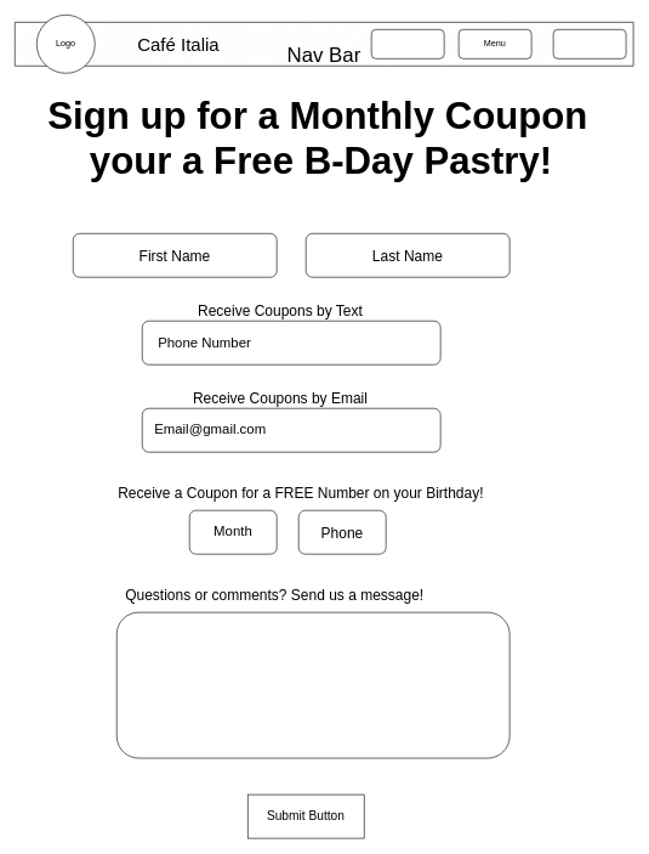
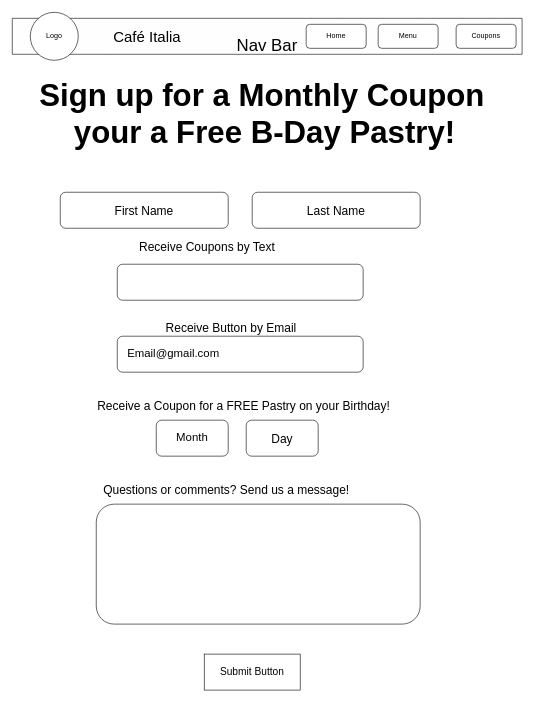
  <mxCell id="0" />
  <mxCell id="1" parent="0" />
  <mxCell id="2" value="" style="verticalLabelPosition=bottom;verticalAlign=top;html=1;shape=mxgraph.basic.patternFillRect;fillStyle=diag;step=5;fillStrokeWidth=0.2;fillStrokeColor=#dddddd;" vertex="1" parent="1"><mxGeometry y="30" width="850" height="60" as="geometry" x="20" /></mxCell>
  <mxCell id="3" value="Nav Bar" style="text;html=1;align=center;verticalAlign=middle;whiteSpace=wrap;rounded=0;fontSize=28;" vertex="1" parent="1"><mxGeometry x="360" y="60" width="170" height="30" as="geometry" /></mxCell>
  <mxCell id="4" value="" style="ellipse;whiteSpace=wrap;html=1;aspect=fixed;" vertex="1" parent="1"><mxGeometry x="50" y="20" width="80" height="80" as="geometry" /></mxCell>
  <mxCell id="5" value="Logo" style="text;html=1;align=center;verticalAlign=middle;whiteSpace=wrap;rounded=0;" vertex="1" parent="1"><mxGeometry x="60" y="45" width="60" height="30" as="geometry" /></mxCell>
  <mxCell id="6" value="Café Italia" style="text;html=1;align=center;verticalAlign=middle;whiteSpace=wrap;rounded=0;fontSize=25;" vertex="1" parent="1"><mxGeometry x="150" y="45" width="190" height="30" as="geometry" /></mxCell>
  <mxCell id="7" value="" style="rounded=1;whiteSpace=wrap;html=1;" vertex="1" parent="1"><mxGeometry x="510" y="40" width="100" height="40" as="geometry" /></mxCell>
  <mxCell id="8" value="" style="rounded=1;whiteSpace=wrap;html=1;" vertex="1" parent="1"><mxGeometry x="630" y="40" width="100" height="40" as="geometry" /></mxCell>
  <mxCell id="9" value="" style="rounded=1;whiteSpace=wrap;html=1;" vertex="1" parent="1"><mxGeometry x="760" y="40" width="100" height="40" as="geometry" /></mxCell>
+ <mxCell id="10" value="Home" style="text;html=1;align=center;verticalAlign=middle;whiteSpace=wrap;rounded=0;" vertex="1" parent="1"><mxGeometry x="530" y="45" width="60" height="30" as="geometry" /></mxCell>
  <mxCell id="11" value="Menu" style="text;html=1;align=center;verticalAlign=middle;whiteSpace=wrap;rounded=0;" vertex="1" parent="1"><mxGeometry x="650" y="45" width="60" height="30" as="geometry" /></mxCell>
+ <mxCell id="12" value="Coupons" style="text;html=1;align=center;verticalAlign=middle;whiteSpace=wrap;rounded=0;" vertex="1" parent="1"><mxGeometry x="780" y="45" width="60" height="30" as="geometry" /></mxCell>
  <mxCell id="13" value="&lt;h1 style=&quot;margin-top: 0px;&quot;&gt;&amp;nbsp; &amp;nbsp;Sign up for a Monthly Coupon&amp;nbsp; &amp;nbsp; &amp;nbsp; &amp;nbsp; &amp;nbsp;your a Free B-Day Pastry!&lt;/h1&gt;&lt;div&gt;&lt;br&gt;&lt;/div&gt;&lt;div&gt;&lt;br&gt;&lt;/div&gt;" style="text;html=1;whiteSpace=wrap;overflow=hidden;rounded=0;fontSize=26;" vertex="1" parent="1"><mxGeometry y="120" width="830" height="150" as="geometry" x="20" /></mxCell>
  <mxCell id="14" value="" style="rounded=1;whiteSpace=wrap;html=1;" vertex="1" parent="1"><mxGeometry x="100" y="320" width="280" height="60" as="geometry" /></mxCell>
  <mxCell id="15" value="" style="rounded=1;whiteSpace=wrap;html=1;" vertex="1" parent="1"><mxGeometry x="420" y="320" width="280" height="60" as="geometry" /></mxCell>
  <mxCell id="16" value="First Name" style="text;html=1;align=center;verticalAlign=middle;whiteSpace=wrap;rounded=0;fontSize=20;" vertex="1" parent="1"><mxGeometry x="100" y="335" width="280" height="30" as="geometry" /></mxCell>
  <mxCell id="17" value="Last Name" style="text;html=1;align=center;verticalAlign=middle;whiteSpace=wrap;rounded=0;fontSize=20;" vertex="1" parent="1"><mxGeometry x="420" y="335" width="280" height="30" as="geometry" /></mxCell>
  <mxCell id="18" value="" style="rounded=1;whiteSpace=wrap;html=1;" vertex="1" parent="1"><mxGeometry x="195" y="440" width="410" height="60" as="geometry" /></mxCell>
- <mxCell id="19" value="Receive Coupons by Text" style="text;html=1;align=center;verticalAlign=middle;whiteSpace=wrap;rounded=0;fontSize=20;" vertex="1" parent="1"><mxGeometry x="185" y="410" width="400" height="30" as="geometry" /></mxCell>
- <mxCell id="20" value="Phone Number" style="text;html=1;align=left;verticalAlign=middle;whiteSpace=wrap;rounded=0;fontSize=19;" vertex="1" parent="1"><mxGeometry x="215" y="455" width="370" height="30" as="geometry" /></mxCell>
+ <mxCell id="19" value="Receive Coupons by Text" style="text;html=1;align=center;verticalAlign=middle;whiteSpace=wrap;rounded=0;fontSize=20;" vertex="1" parent="1"><mxGeometry x="145" y="395" width="400" height="30" as="geometry" /></mxCell>
  <mxCell id="21" value="" style="rounded=1;whiteSpace=wrap;html=1;" vertex="1" parent="1"><mxGeometry x="195" y="560" width="410" height="60" as="geometry" /></mxCell>
- <mxCell id="22" value="Receive Coupons by Email" style="text;html=1;align=center;verticalAlign=middle;whiteSpace=wrap;rounded=0;fontSize=20;" vertex="1" parent="1"><mxGeometry x="185" y="530" width="400" height="30" as="geometry" /></mxCell>
+ <mxCell id="22" value="Receive Button by Email" style="text;html=1;align=center;verticalAlign=middle;whiteSpace=wrap;rounded=0;fontSize=20;" vertex="1" parent="1"><mxGeometry x="185" y="530" width="400" height="30" as="geometry" /></mxCell>
  <mxCell id="23" value="Email@gmail.com" style="text;html=1;align=left;verticalAlign=middle;whiteSpace=wrap;rounded=0;fontSize=19;" vertex="1" parent="1"><mxGeometry x="210" y="575" width="370" height="30" as="geometry" /></mxCell>
  <mxCell id="24" value="Month" style="rounded=1;whiteSpace=wrap;html=1;fontSize=19;" vertex="1" parent="1"><mxGeometry x="260" y="700" width="120" height="60" as="geometry" /></mxCell>
- <mxCell id="25" value="&lt;font style=&quot;font-size: 20px;&quot;&gt;Phone&lt;/font&gt;" style="rounded=1;whiteSpace=wrap;html=1;" vertex="1" parent="1"><mxGeometry x="410" y="700" width="120" height="60" as="geometry" /></mxCell>
- <mxCell id="26" value="Receive a Coupon for a FREE Number on your Birthday!" style="text;html=1;align=left;verticalAlign=middle;whiteSpace=wrap;rounded=0;fontSize=20;" vertex="1" parent="1"><mxGeometry x="160" y="660" width="600" height="30" as="geometry" /></mxCell>
+ <mxCell id="25" value="&lt;font style=&quot;font-size: 20px;&quot;&gt;Day&lt;/font&gt;" style="rounded=1;whiteSpace=wrap;html=1;" vertex="1" parent="1"><mxGeometry x="410" y="700" width="120" height="60" as="geometry" /></mxCell>
+ <mxCell id="26" value="Receive a Coupon for a FREE Pastry on your Birthday!" style="text;html=1;align=left;verticalAlign=middle;whiteSpace=wrap;rounded=0;fontSize=20;" vertex="1" parent="1"><mxGeometry x="160" y="660" width="600" height="30" as="geometry" /></mxCell>
  <mxCell id="27" value="" style="rounded=1;whiteSpace=wrap;html=1;" vertex="1" parent="1"><mxGeometry x="160" y="840" width="540" height="200" as="geometry" /></mxCell>
  <mxCell id="28" value="Questions or comments? Send us a message!" style="text;html=1;align=left;verticalAlign=middle;whiteSpace=wrap;rounded=0;fontSize=20;" vertex="1" parent="1"><mxGeometry x="170" y="800" width="600" height="30" as="geometry" /></mxCell>
  <mxCell id="29" value="Submit Button" style="whiteSpace=wrap;html=1;fontSize=17;rounded=0;" vertex="1" parent="1"><mxGeometry x="340" y="1090" width="160" height="60" as="geometry" /></mxCell>
